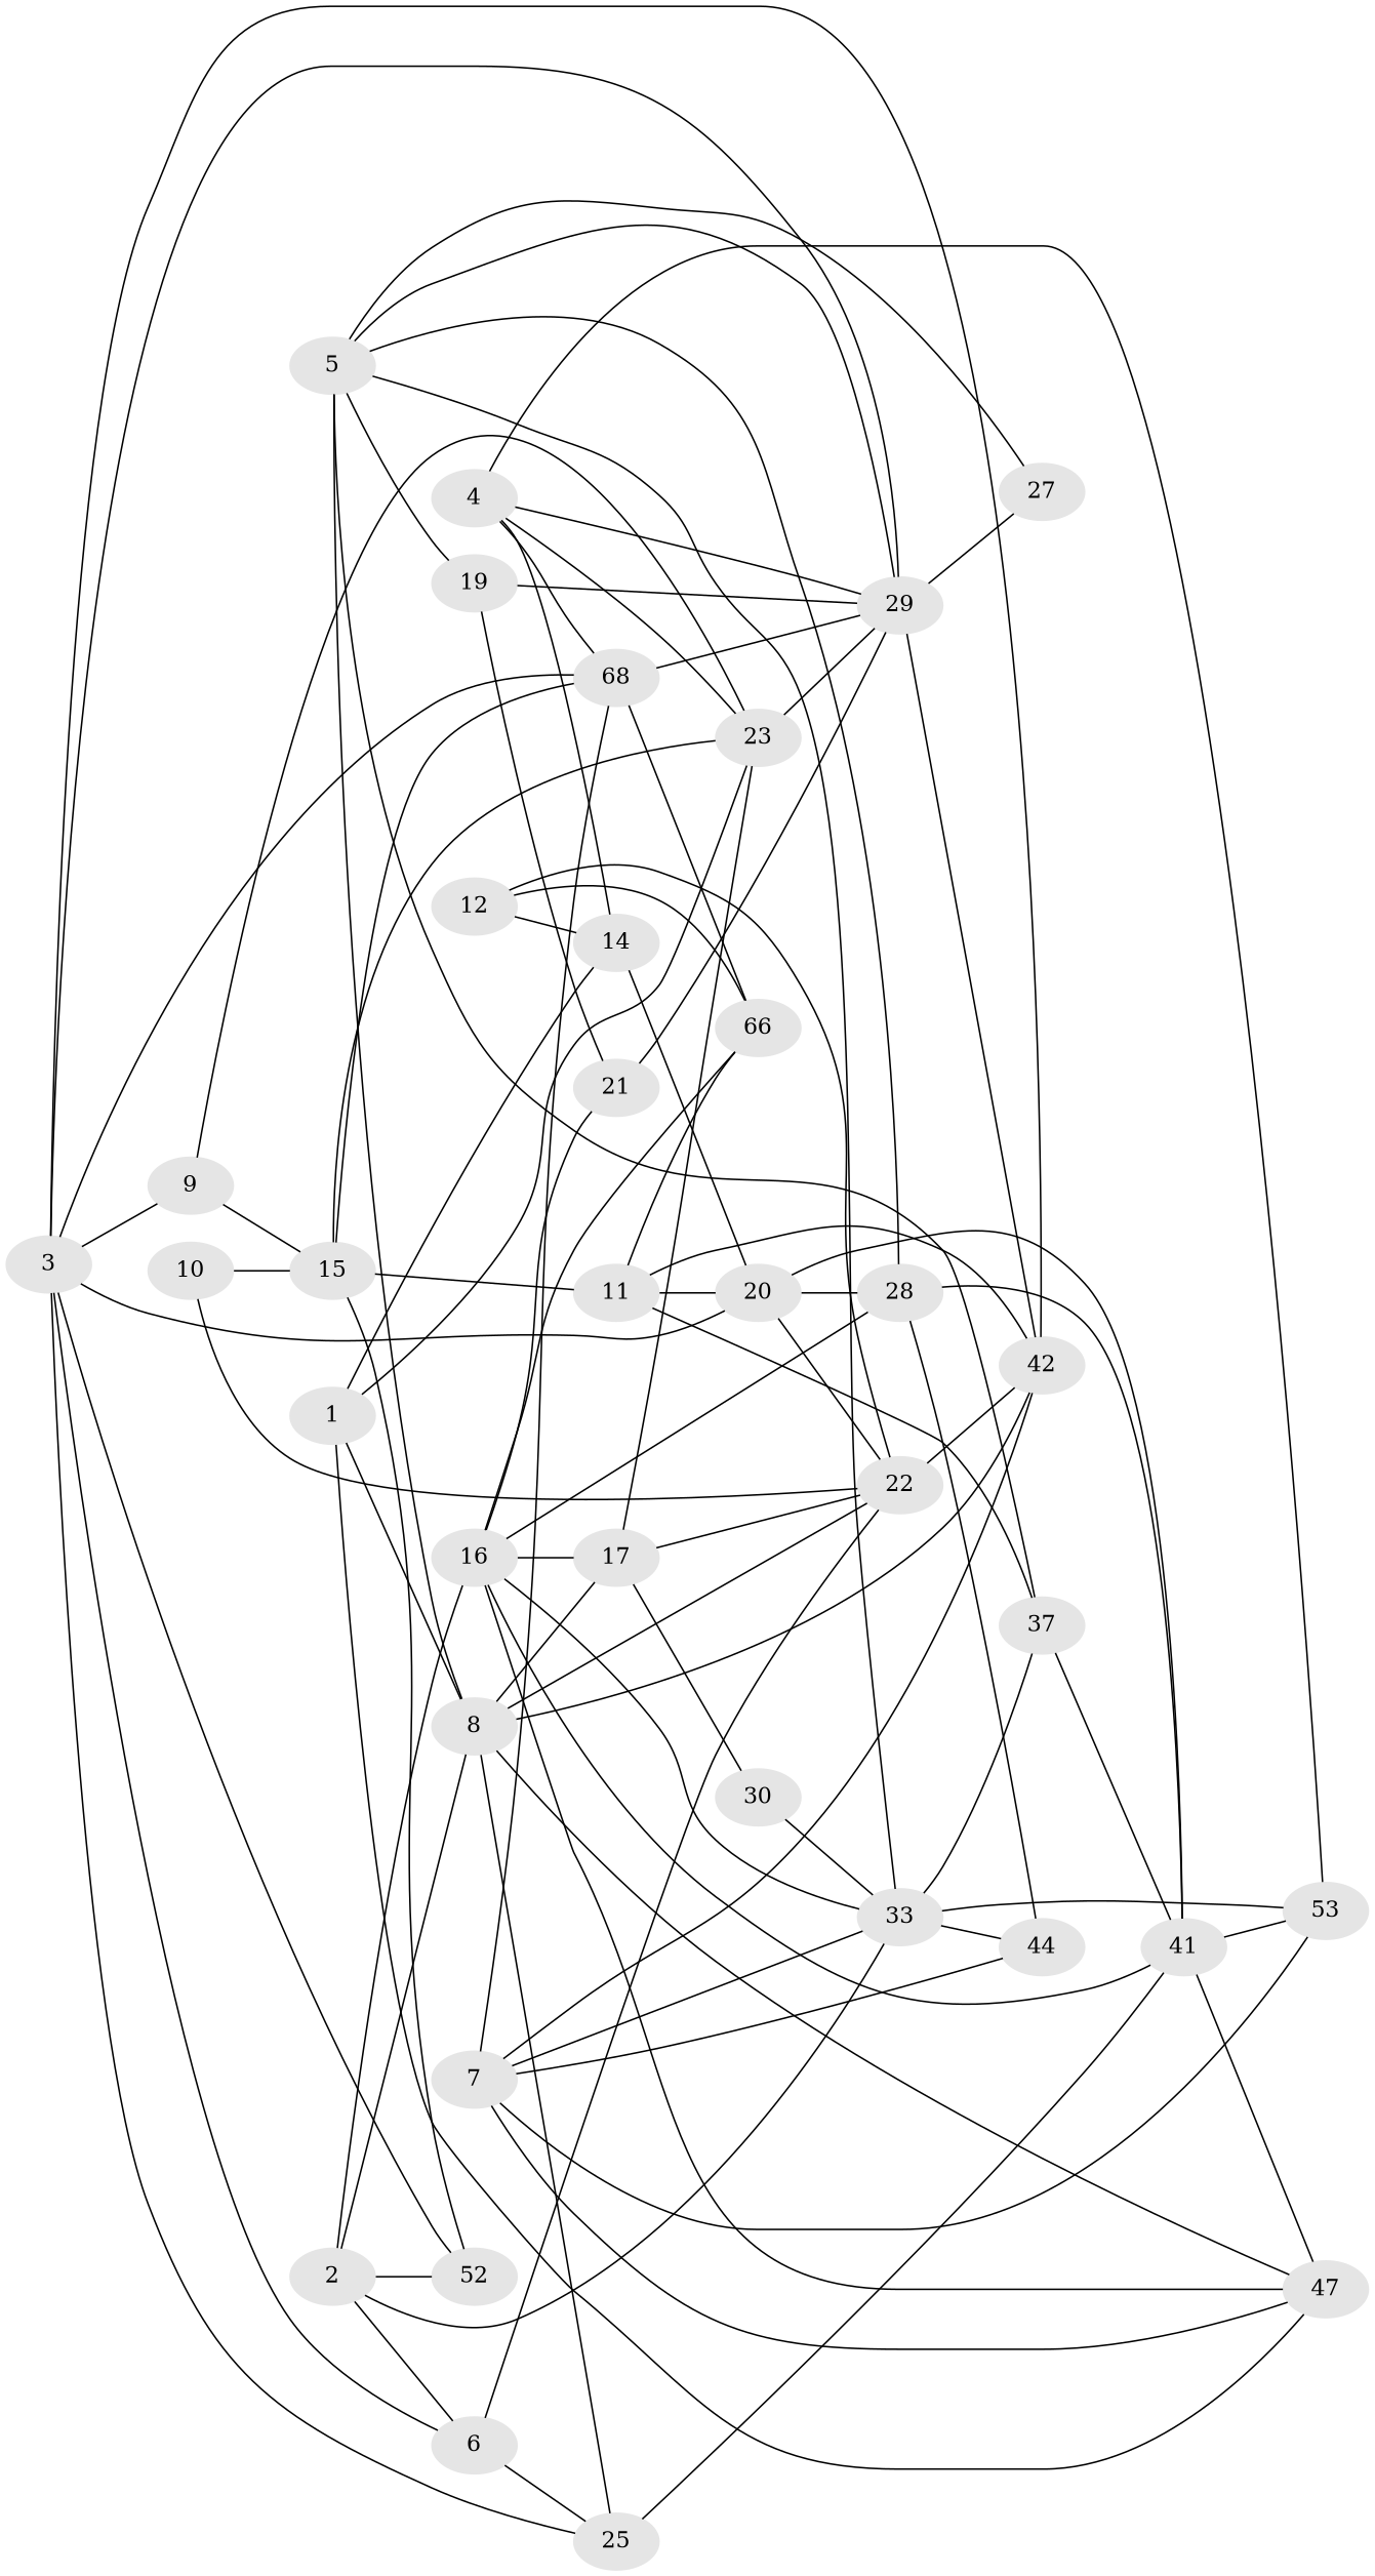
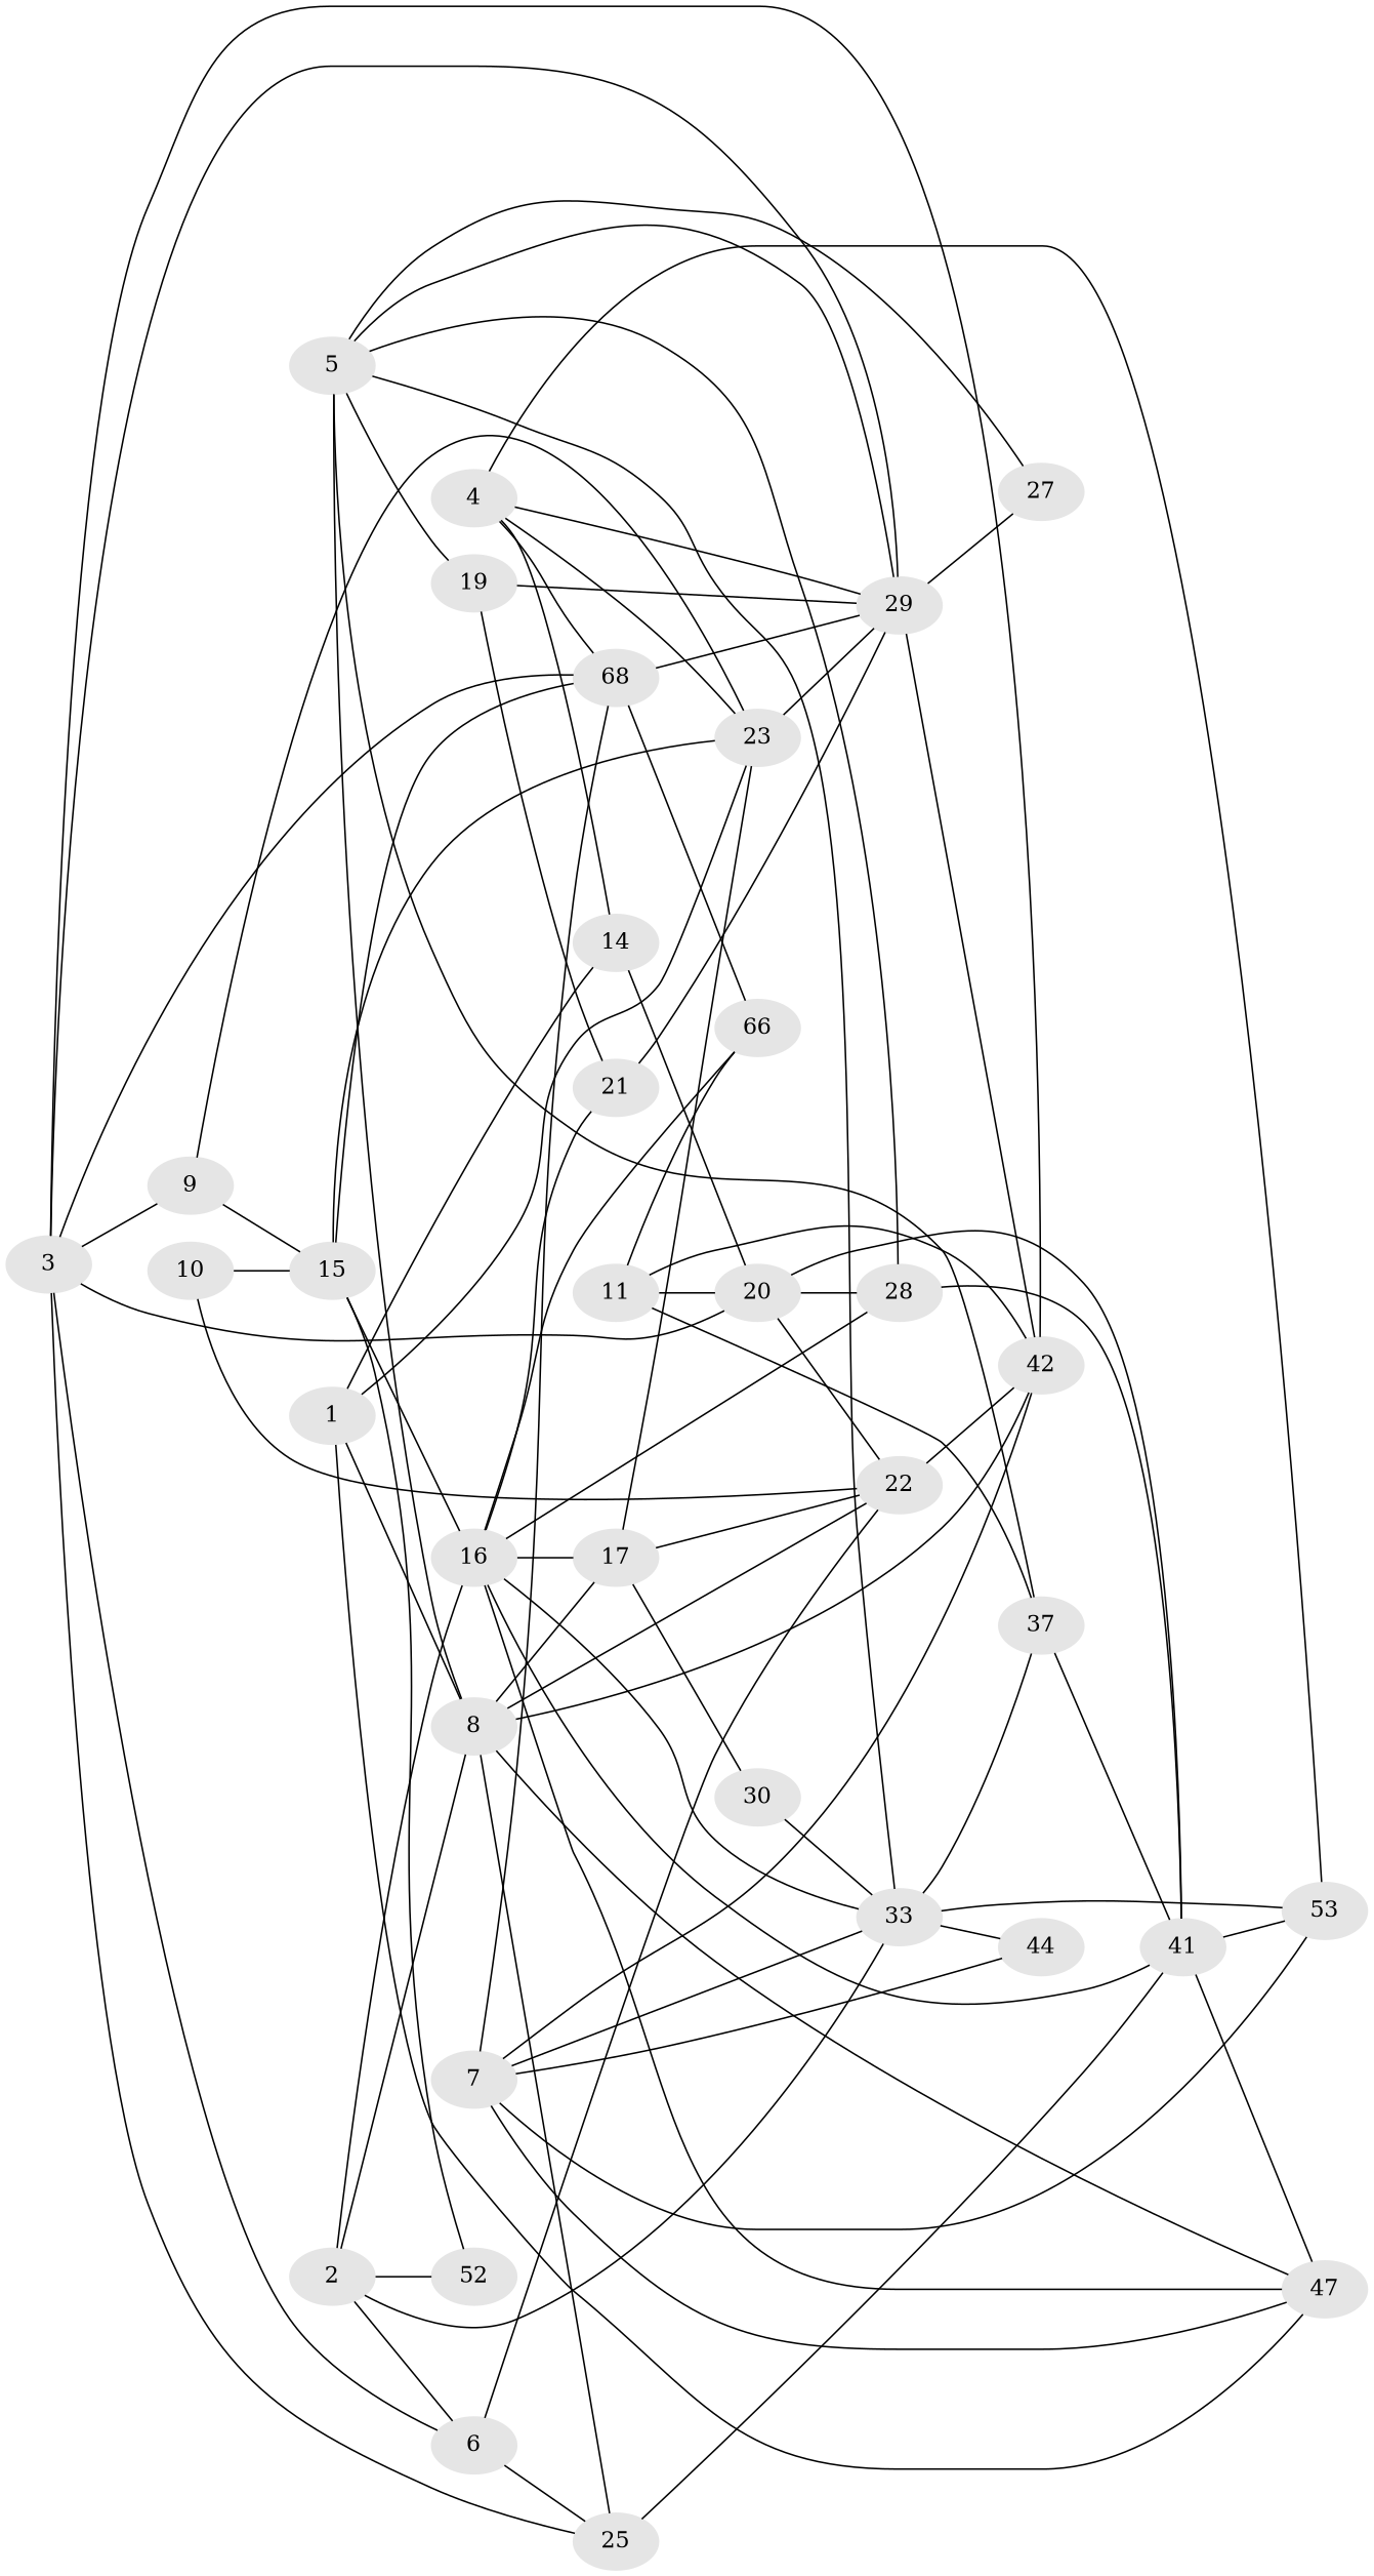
  graph {
    rankdir=LR
    node [color=gray90 style=filled]
    1 [super="+51"]
    8 [super="+35"]
    14 [super="+31"]
    23 [super="+59"]
    47 [super="+58"]
    25
    42 [super="+50"]
    22 [super="+61"]
    17
    20 [super="+48"]
    n11 [label=29 super="+64"]
    2 [super="+13"]
    6 [super="+63"]
    16 [super="+57"]
    33 [super="+46"]
    52
    28 [super="+29"]
    n18 [label=66]
    21
    41 [super="+45"]
    53
    37 [super="+56"]
    44
    3 [super="+49"]
    9
    n26 [label=68 super="+38"]
    15 [super="+55"]
    27
    4 [super="+26"]
    5 [super="+39"]
    19 [super="+40"]
    7 [super="+60"]
    30 [super="+32"]
    10
    11 [super="+62"]
-   12 [super="+43"]
    1 -- 8
    1 -- 14
    1 -- 23
    1 -- 47
    8 -- 47
    8 -- 25
    8 -- 42
    8 -- 22
    8 -- 17
    14 -- 20
    23 -- n11
    25 -- 41
    22 -- 42
    17 -- 23
    17 -- 22
    17 -- 30
    20 -- 22
    20 -- 28
    20 -- 41
    n11 -- 42 [weight=2]
    n11 -- 27
    2 -- 8
    2 -- 6
    2 -- 16
    2 -- 33
    2 -- 52
    6 -- 25
    6 -- 22
    16 -- 47
    16 -- 17
    16 -- 33
    16 -- 28
    16 -- n18
    16 -- 21
    16 -- 41
    33 -- 53
    33 -- 37
    33 -- 44
    28 -- 41
-   28 -- 44
    21 -- n11
    41 -- 47
    41 -- 53
    37 -- 41
    3 -- 25
    3 -- 42
    3 -- 20
    3 -- n11
    3 -- 6
-   3 -- 52
    3 -- 9
    3 -- n26
    9 -- 23
    9 -- 15
    n26 -- n11
    n26 -- n18
    15 -- 23
-   15 -- 11
+   15 -- 16
    15 -- 52
    15 -- n26
    4 -- 14
    4 -- 23
    4 -- n11
    4 -- 53
    4 -- n26
    5 -- 8
    5 -- n11
    5 -- 33
    5 -- 28
    5 -- 37
    5 -- 27
    5 -- 19
    19 -- n11
    19 -- 21
    7 -- 47
    7 -- 42
    7 -- 33
    7 -- 53
    7 -- 44
    7 -- n26
    30 -- 33
    10 -- 22
    10 -- 15
    11 -- 42
    11 -- 20
    11 -- n18 [weight=2]
    11 -- 37
-   12 -- 14 [weight=2]
-   12 -- 22
-   12 -- n18
  }
